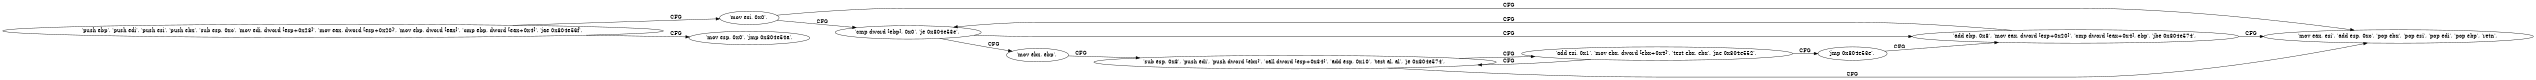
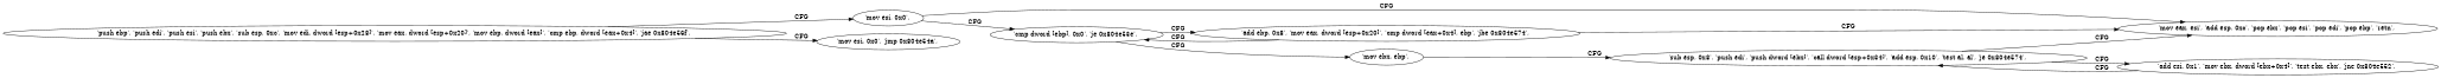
  digraph {
    rankdir=LR
    n1 [label="'push ebp', 'push edi', 'push esi', 'push ebx', 'sub esp, 0xc', 'mov edi, dword [esp+0x28]', 'mov eax, dword [esp+0x20]', 'mov ebp, dword [eax]', 'cmp ebp, dword [eax+0x4]', 'jae 0x804e56f', "]
    n2 [label="'mov esi, 0x0', "]
-   n3 [label="'mov esp, 0x0', 'jmp 0x804e54a',"]
+   n3 [label="'mov esi, 0x0', 'jmp 0x804e54a', "]
    n4 [label="'mov eax, esi', 'add esp, 0xc', 'pop ebx', 'pop esi', 'pop edi', 'pop ebp', 'retn', "]
    n5 [label="'cmp dword [ebp], 0x0', 'je 0x804e53e', "]
    n6 [label="'add ebp, 0x8', 'mov eax, dword [esp+0x20]', 'cmp dword [eax+0x4], ebp', 'jbe 0x804e574', "]
    n7 [label="'mov ebx, ebp', "]
    n8 [label="'sub esp, 0x8', 'push edi', 'push dword [ebx]', 'call dword [esp+0x34]', 'add esp, 0x10', 'test al, al', 'je 0x804e574', "]
    n9 [label="'add esi, 0x1', 'mov ebx, dword [ebx+0x4]', 'test ebx, ebx', 'jne 0x804e552', "]
-   n10 [label="'jmp 0x804e53e', "]
    n1 -> n2 [label=CFG]
    n1 -> n3 [label=CFG]
    n2 -> n4 [label=CFG]
    n2 -> n5 [label=CFG]
    n5 -> n6 [label=CFG]
    n5 -> n7 [label=CFG]
    n6 -> n4 [label=CFG]
    n6 -> n5 [label=CFG]
    n7 -> n8 [label=CFG]
    n8 -> n4 [label=CFG]
    n8 -> n9 [label=CFG]
    n9 -> n8 [label=CFG]
-   n9 -> n10 [label=CFG]
-   n10 -> n6 [label=CFG]
  }
